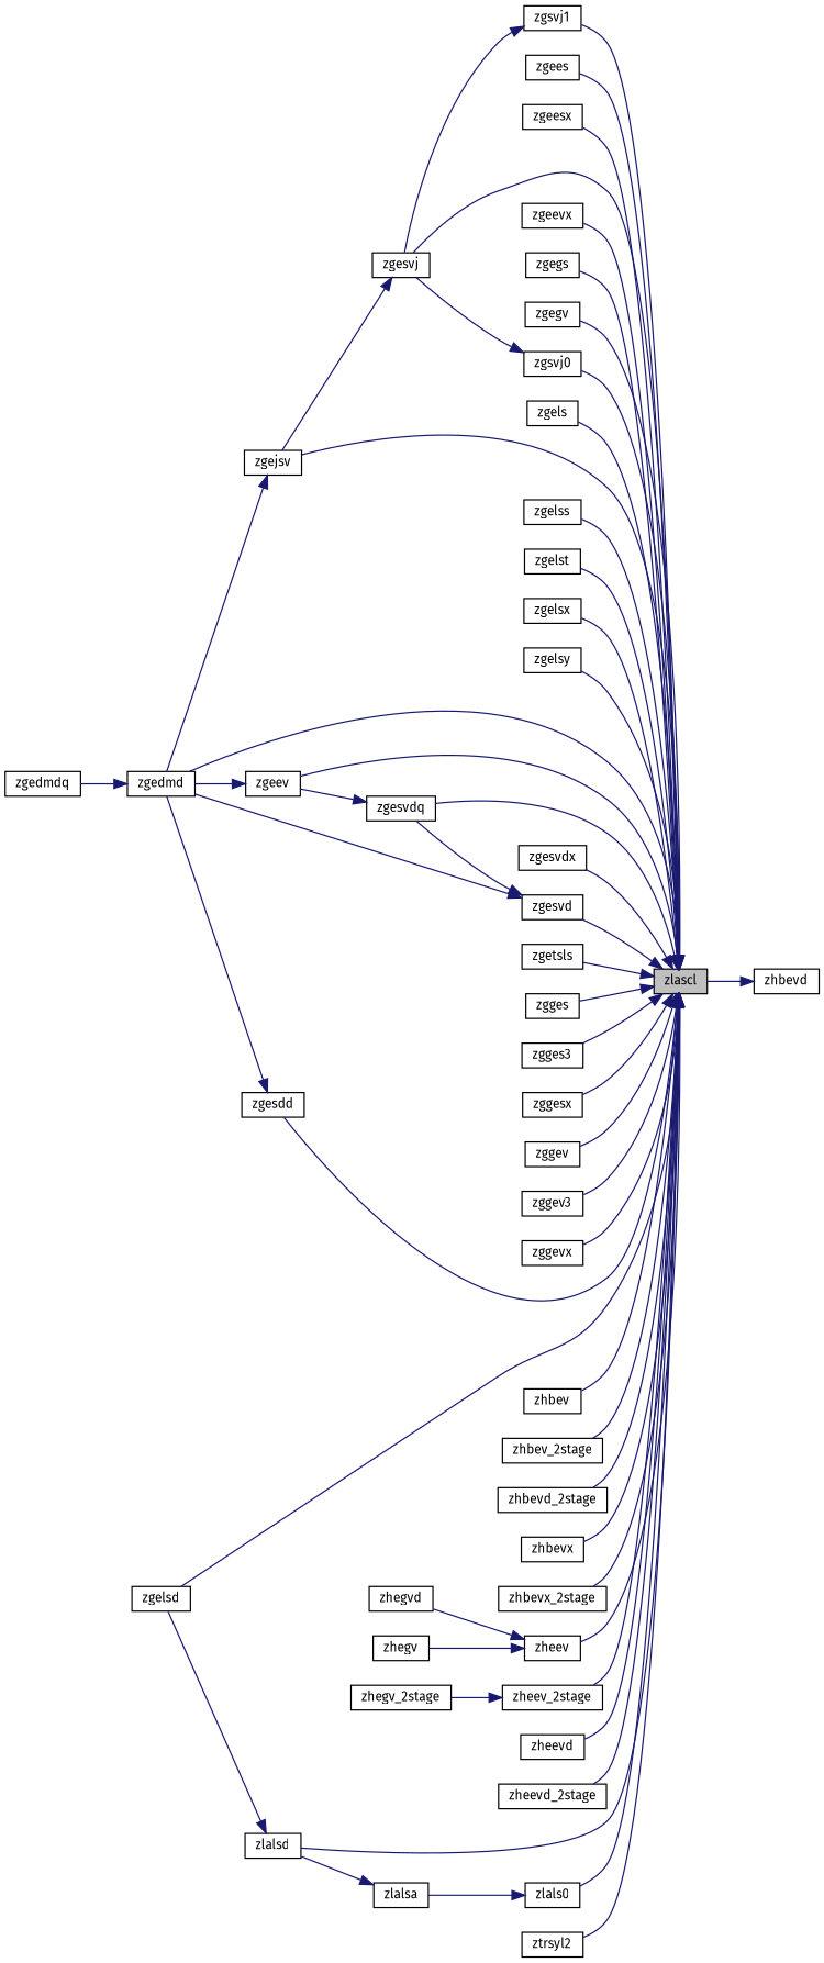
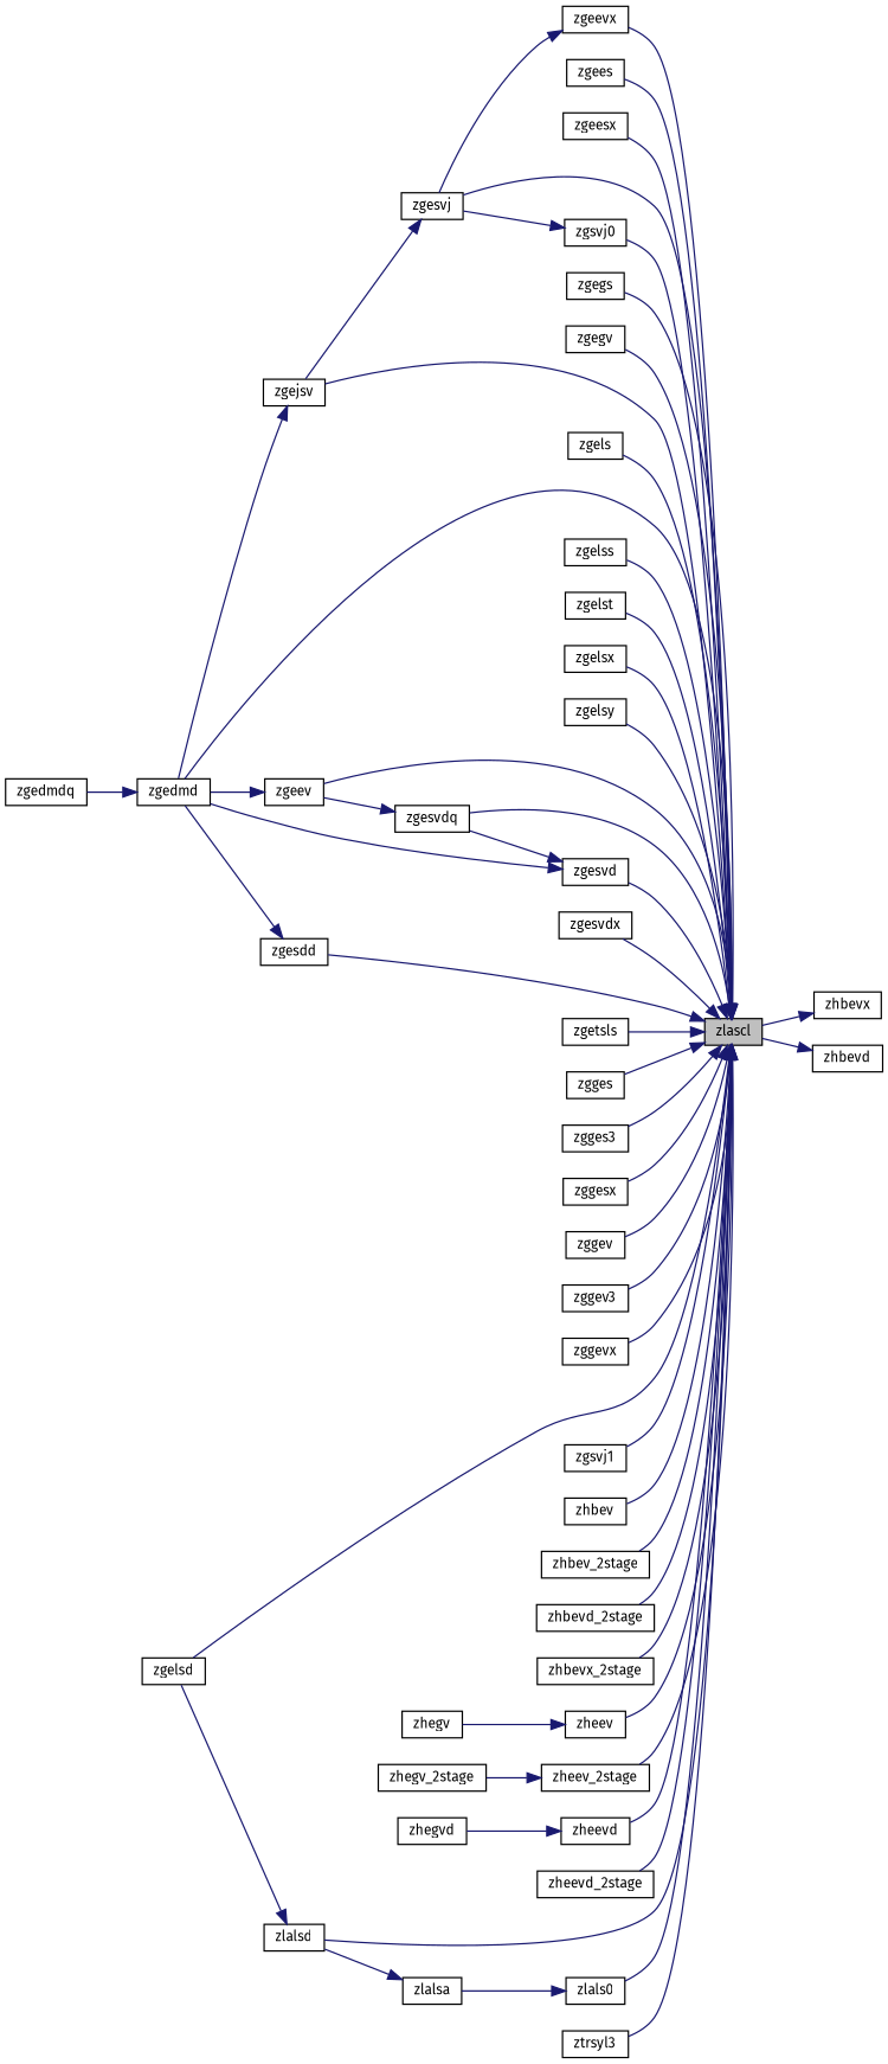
  digraph {
    fontname="Fira Sans"
    rankdir=RL
    node [color=black fillcolor=white fontname="Fira Sans" fontsize=10 shape=record style=filled]
    edge [color=midnightblue dir=back fontname="Fira Sans" fontsize=10 labelfontname=Helvetica labelfontsize=10 style=solid]
    n1 [fillcolor=grey75 fontcolor=black height=0.2 label=zlascl width=0.4]
    n2 [height=0.2 label=zgedmd width=0.4]
    n3 [height=0.2 label=zgees width=0.4]
    n4 [height=0.2 label=zgeesx width=0.4]
    n5 [height=0.2 label=zgeev width=0.4]
    n6 [height=0.2 label=zgeevx width=0.4]
    n7 [height=0.2 label=zgegs width=0.4]
    n8 [height=0.2 label=zgegv width=0.4]
    n9 [height=0.2 label=zgejsv width=0.4]
    n10 [height=0.2 label=zgels width=0.4]
    n11 [height=0.2 label=zgelsd width=0.4]
    n12 [height=0.2 label=zgelss width=0.4]
    n13 [height=0.2 label=zgelst width=0.4]
    n14 [height=0.2 label=zgelsx width=0.4]
    n15 [height=0.2 label=zgelsy width=0.4]
    n16 [height=0.2 label=zgesdd width=0.4]
    n17 [height=0.2 label=zgesvd width=0.4]
    n18 [height=0.2 label=zgesvdq width=0.4]
    n19 [height=0.2 label=zgesvdx width=0.4]
    n20 [height=0.2 label=zgesvj width=0.4]
    n21 [height=0.2 label=zgetsls width=0.4]
    n22 [height=0.2 label=zgges width=0.4]
    n23 [height=0.2 label=zgges3 width=0.4]
    n24 [height=0.2 label=zggesx width=0.4]
    n25 [height=0.2 label=zggev width=0.4]
    n26 [height=0.2 label=zggev3 width=0.4]
    n27 [height=0.2 label=zggevx width=0.4]
    n28 [height=0.2 label=zgsvj0 width=0.4]
    n29 [height=0.2 label=zgsvj1 width=0.4]
    n30 [height=0.2 label=zhbev width=0.4]
    n31 [height=0.2 label=zhbev_2stage width=0.4]
    n32 [height=0.2 label=zhbevd_2stage width=0.4]
    n33 [height=0.2 label=zhbevx width=0.4]
    n34 [height=0.2 label=zhbevx_2stage width=0.4]
    n35 [height=0.2 label=zheev width=0.4]
    n36 [height=0.2 label=zheev_2stage width=0.4]
    n37 [height=0.2 label=zheevd width=0.4]
    n38 [height=0.2 label=zheevd_2stage width=0.4]
    n39 [height=0.2 label=zlals0 width=0.4]
    n40 [height=0.2 label=zlalsd width=0.4]
-   n41 [height=0.2 label=ztrsyl2 width=0.4]
+   n41 [height=0.2 label=ztrsyl3 width=0.4]
    n42 [height=0.2 label=zgedmdq width=0.4]
    n43 [height=0.2 label=zhbevd width=0.4]
    n44 [height=0.2 label=zhegv width=0.4]
    n45 [height=0.2 label=zhegv_2stage width=0.4]
    n46 [height=0.2 label=zhegvd width=0.4]
    n47 [height=0.2 label=zlalsa width=0.4]
    n1 -> n2
    n1 -> n3
    n1 -> n4
    n1 -> n5
    n1 -> n6
    n1 -> n7
    n1 -> n8
    n1 -> n9
    n1 -> n10
    n1 -> n11
    n1 -> n12
    n1 -> n13
    n1 -> n14
    n1 -> n15
    n1 -> n16
    n1 -> n17
    n1 -> n18
    n1 -> n19
    n1 -> n20
    n1 -> n21
    n1 -> n22
    n1 -> n23
    n1 -> n24
    n1 -> n25
    n1 -> n26
    n1 -> n27
    n1 -> n28
    n1 -> n29
    n1 -> n30
    n1 -> n31
    n1 -> n32
-   n1 -> n33
+   n33 -> n1
    n1 -> n34
    n1 -> n35
    n1 -> n36
    n1 -> n37
    n1 -> n38
    n1 -> n39
    n1 -> n40
    n1 -> n41
    n2 -> n42
    n5 -> n2
    n9 -> n2
    n16 -> n2
    n17 -> n2
    n17 -> n18
    n18 -> n5
    n20 -> n9
    n28 -> n20
-   n29 -> n20
+   n6 -> n20
    n35 -> n44
    n36 -> n45
-   n35 -> n46
+   n37 -> n46
    n39 -> n47
    n40 -> n11
    n43 -> n1
    n47 -> n40
  }
